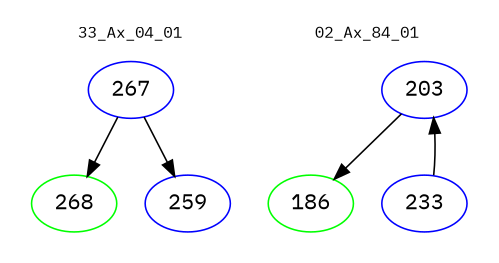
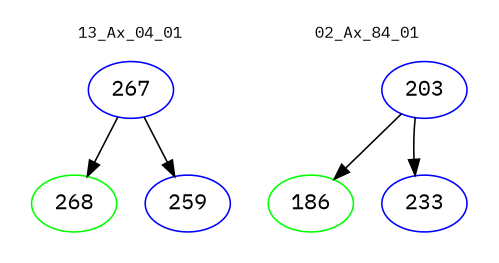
  digraph {
    fontname="IBM Plex Mono"
    node [color=blue fontname="IBM Plex Mono"]
    edge [color=black fontname="IBM Plex Mono"]
    n1 [label=267]
    n2 [color=green label=268]
    n3 [label=259]
    n4 [label=203]
    n5 [color=green label=186]
    n6 [label=233]
    subgraph cluster_1 {
      color=white
      fontsize=10
-     label="33_Ax_04_01"
+     label="13_Ax_04_01"
      n1
      n2
      n3
    }
    subgraph cluster_2 {
      color=white
      fontsize=10
      label="02_Ax_84_01"
      n4
      n5
      n6
    }
    n1 -> n2
    n1 -> n3
    n4 -> n5
-   n6 -> n4
+   n4 -> n6
  }
